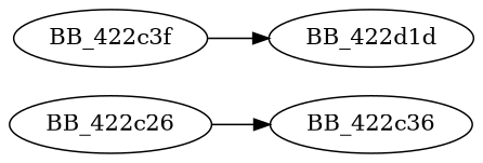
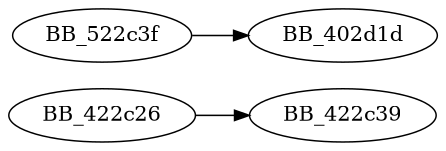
  digraph {
    rankdir=LR
    BB_422c26
-   BB_422c36
-   BB_422c3f
-   BB_422d1d
+   BB_422c36 [label=BB_422c39]
+   BB_422c3f [label=BB_522c3f]
+   BB_422d1d [label=BB_402d1d]
    BB_422c26 -> BB_422c36
    BB_422c3f -> BB_422d1d
  }
